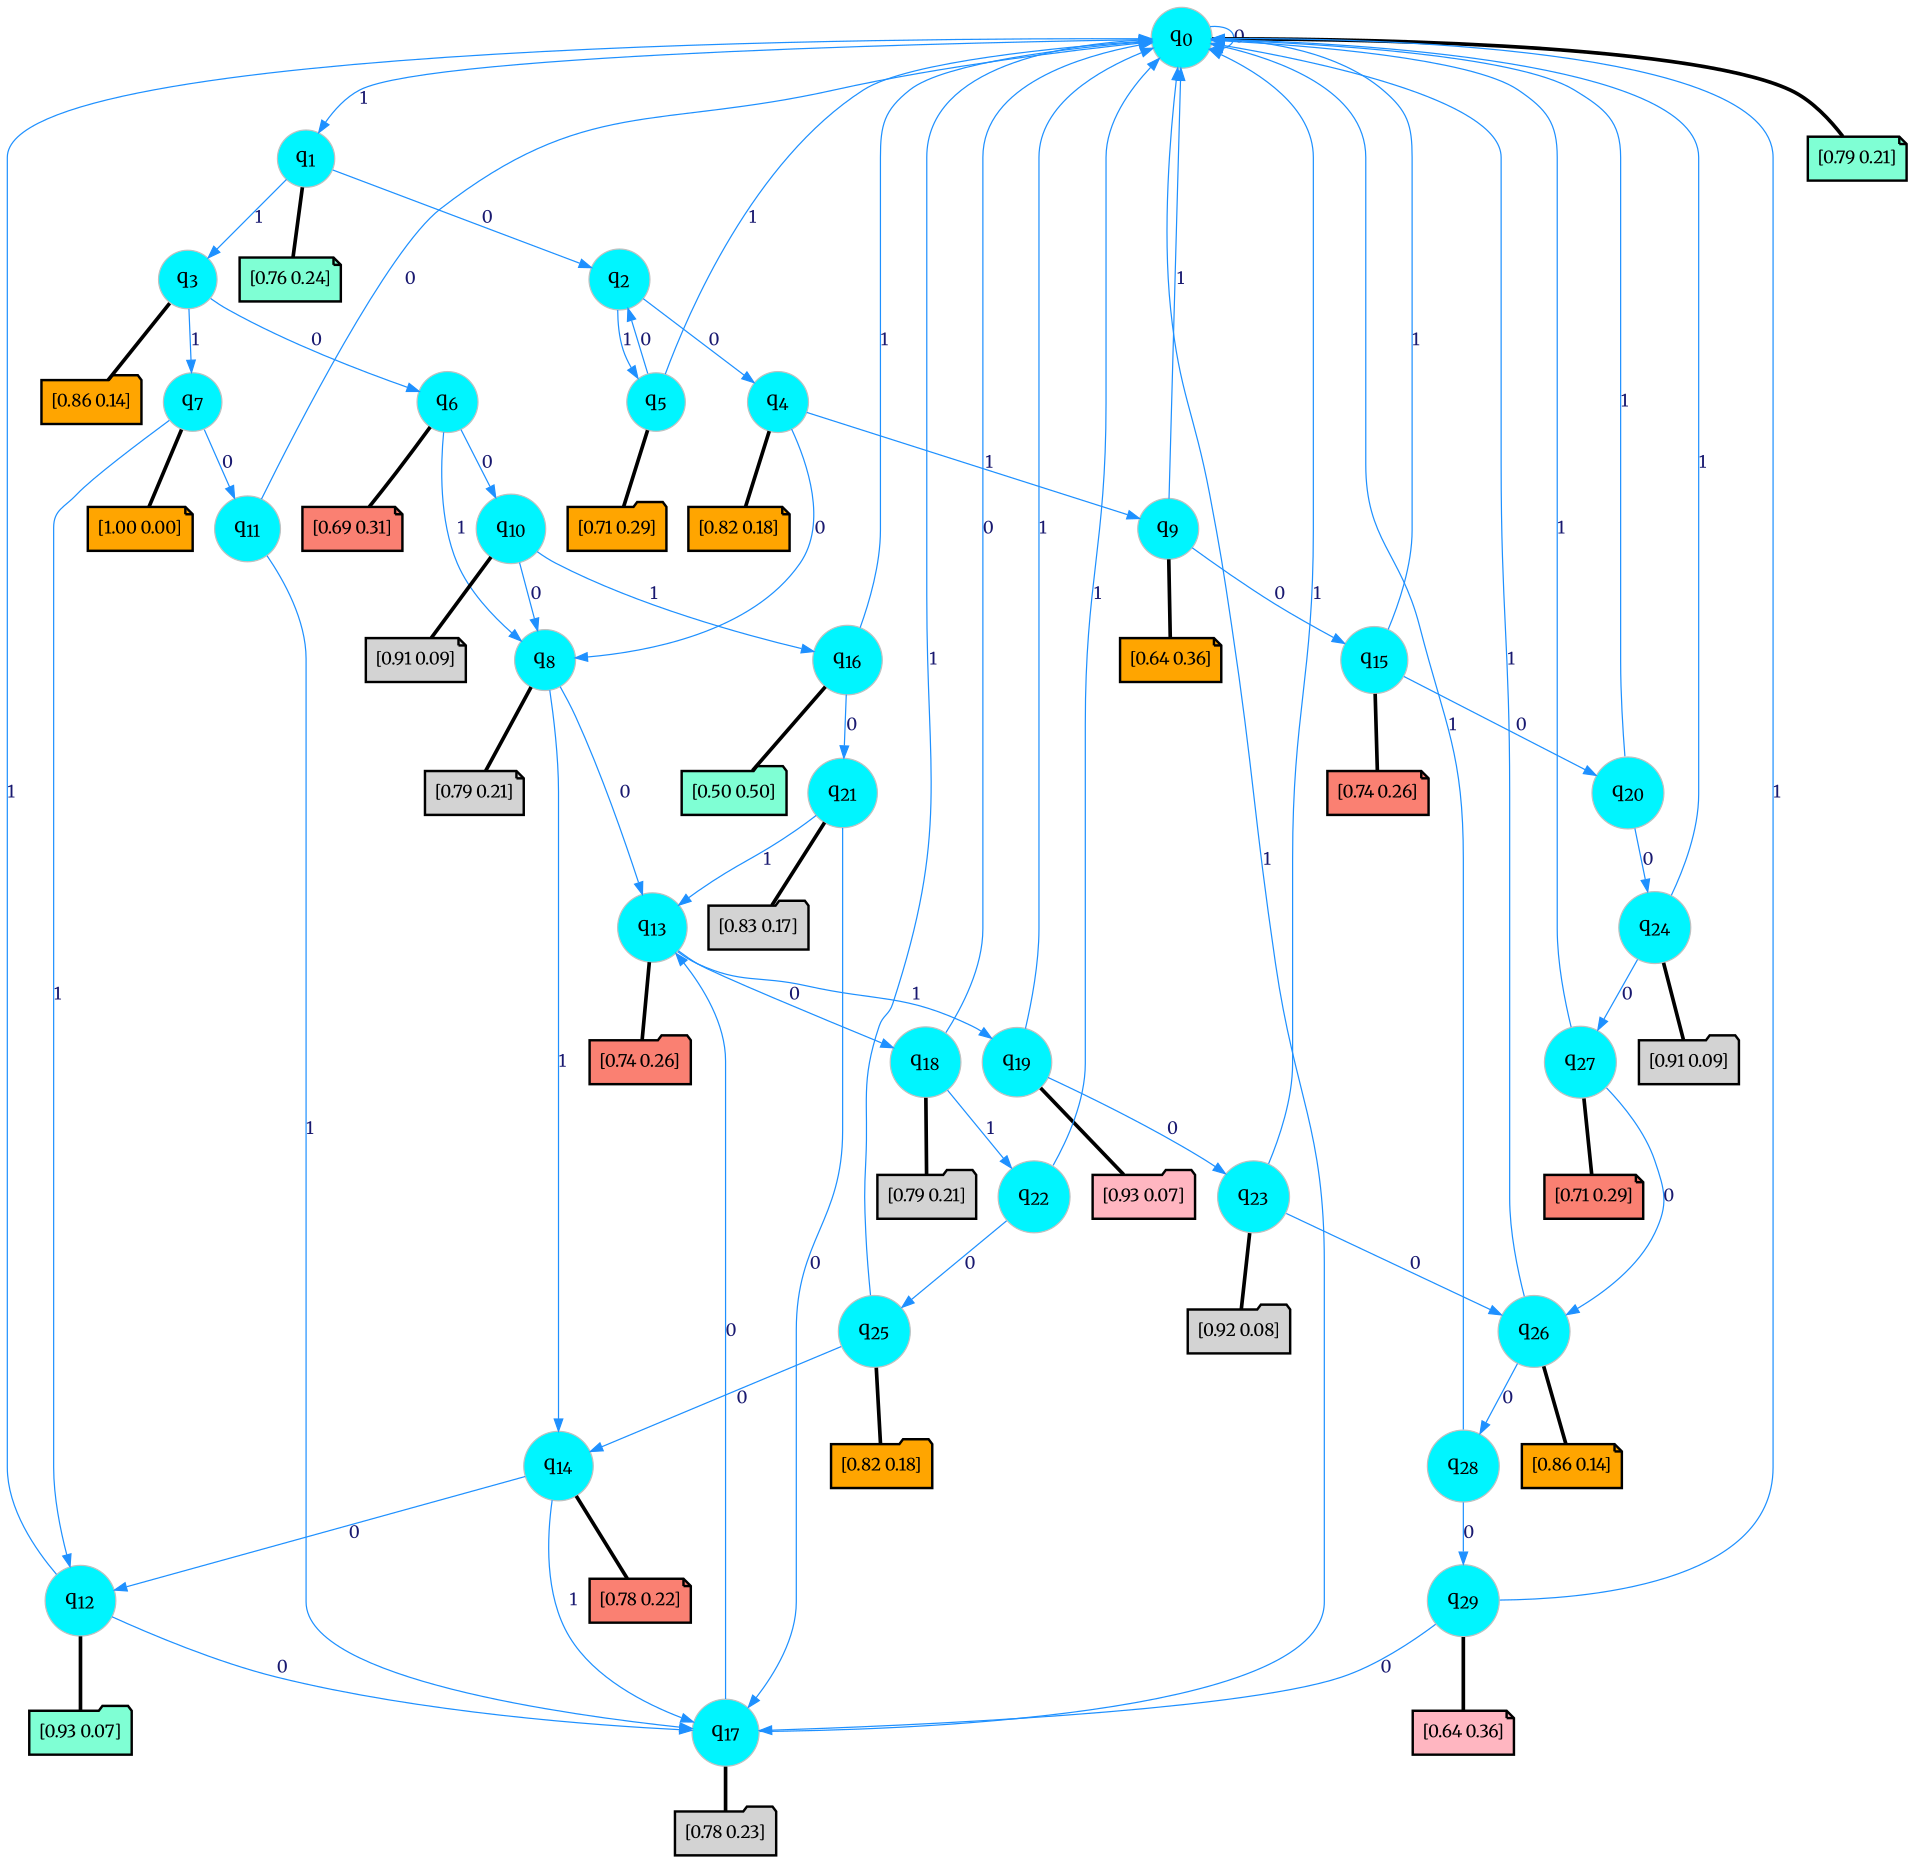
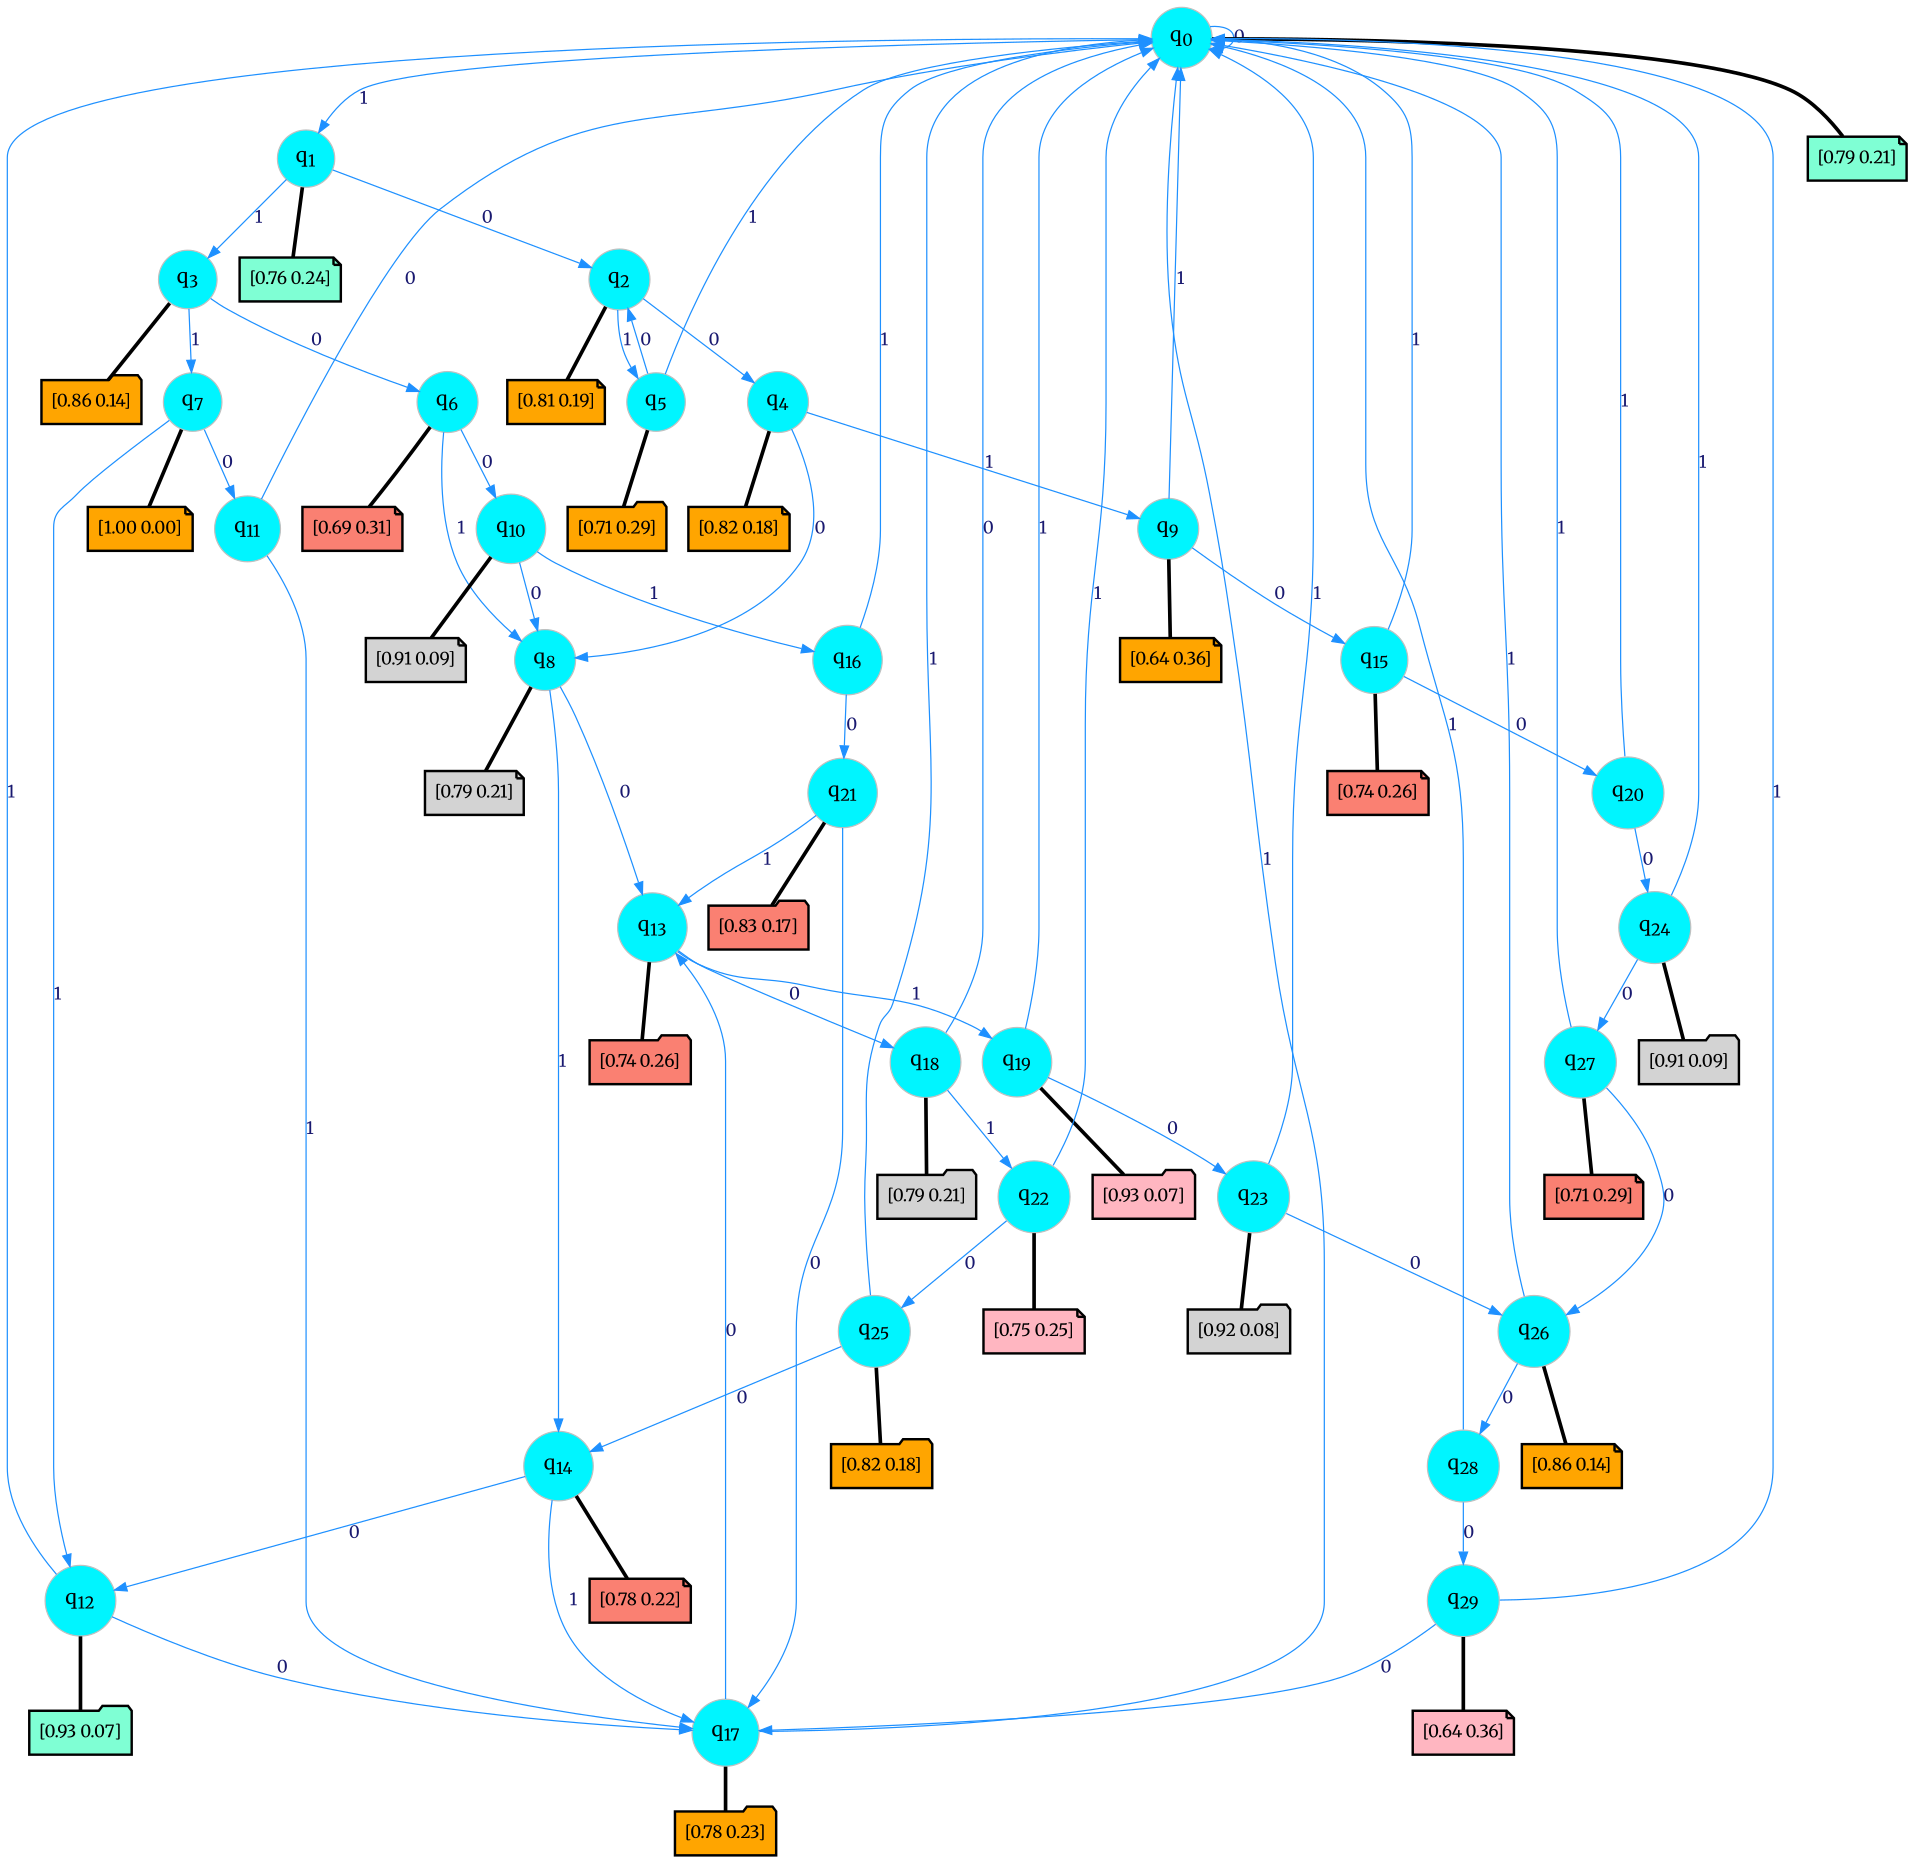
  digraph {
    fontname=Merriweather
    rankdir=TD
    node [color=gray fillcolor=turquoise1 fontcolor=black fontname=Merriweather fontsize=16 fontweight=bold shape=circle style=filled]
    edge [arrowsize=1 color=dodgerblue1 fontcolor=midnightblue fontname=Merriweather fontweight=bold penwidth=1 style=solid weight=20]
    n1 [label=<q<SUB>0</SUB>>]
    n2 [label=<q<SUB>1</SUB>>]
    n3 [color=black fillcolor=aquamarine fontsize=14 label="[0.79 0.21]" penwidth=2 shape=note]
    n4 [label=<q<SUB>2</SUB>>]
    n5 [label=<q<SUB>3</SUB>>]
    n6 [color=black fillcolor=aquamarine fontsize=14 label="[0.76 0.24]" penwidth=2 shape=note]
    n7 [label=<q<SUB>4</SUB>>]
    n8 [label=<q<SUB>5</SUB>>]
+   n9 [color=black fillcolor=orange fontsize=14 label="[0.81 0.19]" penwidth=2 shape=note]
    n10 [label=<q<SUB>6</SUB>>]
    n11 [label=<q<SUB>7</SUB>>]
    n12 [color=black fillcolor=orange fontsize=14 label="[0.86 0.14]" penwidth=2 shape=folder]
    n13 [label=<q<SUB>8</SUB>>]
    n14 [label=<q<SUB>9</SUB>>]
    n15 [color=black fillcolor=orange fontsize=14 label="[0.82 0.18]" penwidth=2 shape=note]
    n16 [color=black fillcolor=orange fontsize=14 label="[0.71 0.29]" penwidth=2 shape=folder]
    n17 [label=<q<SUB>10</SUB>>]
    n18 [color=black fillcolor=salmon fontsize=14 label="[0.69 0.31]" penwidth=2 shape=note]
    n19 [label=<q<SUB>11</SUB>>]
    n20 [label=<q<SUB>12</SUB>>]
    n21 [color=black fillcolor=orange fontsize=14 label="[1.00 0.00]" penwidth=2 shape=note]
    n22 [label=<q<SUB>13</SUB>>]
    n23 [label=<q<SUB>14</SUB>>]
    n24 [color=black fillcolor=lightgrey fontsize=14 label="[0.79 0.21]" penwidth=2 shape=note]
    n25 [label=<q<SUB>15</SUB>>]
    n26 [color=black fillcolor=orange fontsize=14 label="[0.64 0.36]" penwidth=2 shape=note]
    n27 [label=<q<SUB>16</SUB>>]
    n28 [color=black fillcolor=lightgrey fontsize=14 label="[0.91 0.09]" penwidth=2 shape=note]
    n29 [label=<q<SUB>17</SUB>>]
    n30 [color=black fillcolor=aquamarine fontsize=14 label="[0.93 0.07]" penwidth=2 shape=folder]
    n31 [label=<q<SUB>18</SUB>>]
    n32 [label=<q<SUB>19</SUB>>]
    n33 [color=black fillcolor=salmon fontsize=14 label="[0.74 0.26]" penwidth=2 shape=folder]
    n34 [color=black fillcolor=salmon fontsize=14 label="[0.78 0.22]" penwidth=2 shape=note]
    n35 [label=<q<SUB>20</SUB>>]
    n36 [color=black fillcolor=salmon fontsize=14 label="[0.74 0.26]" penwidth=2 shape=note]
    n37 [label=<q<SUB>21</SUB>>]
-   n38 [color=black fillcolor=aquamarine fontsize=14 label="[0.50 0.50]" penwidth=2 shape=folder]
-   n39 [color=black fillcolor=lightgrey fontsize=14 label="[0.78 0.23]" penwidth=2 shape=folder]
+   n39 [color=black fillcolor=orange fontsize=14 label="[0.78 0.23]" penwidth=2 shape=folder]
    n40 [label=<q<SUB>22</SUB>>]
    n41 [color=black fillcolor=lightgrey fontsize=14 label="[0.79 0.21]" penwidth=2 shape=folder]
    n42 [label=<q<SUB>23</SUB>>]
    n43 [color=black fillcolor=lightpink fontsize=14 label="[0.93 0.07]" penwidth=2 shape=folder]
    n44 [label=<q<SUB>24</SUB>>]
-   n45 [color=black fillcolor=lightgrey fontsize=14 label="[0.83 0.17]" penwidth=2 shape=folder]
+   n45 [color=black fillcolor=salmon fontsize=14 label="[0.83 0.17]" penwidth=2 shape=folder]
    n46 [label=<q<SUB>25</SUB>>]
+   n47 [color=black fillcolor=lightpink fontsize=14 label="[0.75 0.25]" penwidth=2 shape=note]
    n48 [label=<q<SUB>26</SUB>>]
    n49 [color=black fillcolor=lightgrey fontsize=14 label="[0.92 0.08]" penwidth=2 shape=folder]
    n50 [label=<q<SUB>27</SUB>>]
    n51 [color=black fillcolor=lightgrey fontsize=14 label="[0.91 0.09]" penwidth=2 shape=folder]
    n52 [color=black fillcolor=orange fontsize=14 label="[0.82 0.18]" penwidth=2 shape=folder]
    n53 [label=<q<SUB>28</SUB>>]
    n54 [color=black fillcolor=orange fontsize=14 label="[0.86 0.14]" penwidth=2 shape=note]
    n55 [color=black fillcolor=salmon fontsize=14 label="[0.71 0.29]" penwidth=2 shape=note]
    n56 [label=<q<SUB>29</SUB>>]
    n57 [color=black fillcolor=lightpink fontsize=14 label="[0.64 0.36]" penwidth=2 shape=note]
    n1 -> n1 [label=0]
    n1 -> n2 [label=1]
    n1 -> n3 [arrowhead=none color=black penwidth=3]
    n2 -> n4 [label=0]
    n2 -> n5 [label=1]
    n2 -> n6 [arrowhead=none color=black penwidth=3 style=bold]
    n4 -> n7 [label=0 style=bold]
    n4 -> n8 [label=1]
+   n4 -> n9 [arrowhead=none color=black penwidth=3]
    n5 -> n10 [label=0 style=bold]
    n5 -> n11 [label=1]
    n5 -> n12 [arrowhead=none color=black penwidth=3]
    n7 -> n13 [label=0 style=bold]
    n7 -> n14 [label=1]
    n7 -> n15 [arrowhead=none color=black penwidth=3 style=bold]
    n8 -> n1 [label=1]
    n8 -> n4 [label=0 style=bold]
    n8 -> n16 [arrowhead=none color=black penwidth=3 style=bold]
    n10 -> n13 [label=1]
    n10 -> n17 [label=0 style=bold]
    n10 -> n18 [arrowhead=none color=black penwidth=3 style=bold]
    n11 -> n19 [label=0 style=bold]
    n11 -> n20 [label=1 style=bold]
    n11 -> n21 [arrowhead=none color=black penwidth=3]
    n13 -> n22 [label=0]
    n13 -> n23 [label=1 style=bold]
    n13 -> n24 [arrowhead=none color=black penwidth=3]
    n14 -> n1 [label=1 style=bold]
    n14 -> n25 [label=0]
    n14 -> n26 [arrowhead=none color=black penwidth=3 style=bold]
    n17 -> n13 [label=0]
    n17 -> n27 [label=1]
    n17 -> n28 [arrowhead=none color=black penwidth=3]
    n19 -> n1 [label=0 style=bold]
    n19 -> n29 [label=1]
    n20 -> n1 [label=1 style=bold]
    n20 -> n29 [label=0 style=bold]
    n20 -> n30 [arrowhead=none color=black penwidth=3 style=bold]
    n22 -> n31 [label=0 style=bold]
    n22 -> n32 [label=1]
    n22 -> n33 [arrowhead=none color=black penwidth=3 style=bold]
    n23 -> n20 [label=0 style=bold]
    n23 -> n29 [label=1 style=bold]
    n23 -> n34 [arrowhead=none color=black penwidth=3 style=bold]
    n25 -> n1 [label=1]
    n25 -> n35 [label=0 style=bold]
    n25 -> n36 [arrowhead=none color=black penwidth=3]
    n27 -> n1 [label=1]
    n27 -> n37 [label=0 style=bold]
-   n27 -> n38 [arrowhead=none color=black penwidth=3]
    n29 -> n1 [label=1 style=bold]
    n29 -> n22 [label=0]
    n29 -> n39 [arrowhead=none color=black penwidth=3]
    n31 -> n1 [label=0 style=bold]
    n31 -> n40 [label=1]
    n31 -> n41 [arrowhead=none color=black penwidth=3]
    n32 -> n1 [label=1 style=bold]
    n32 -> n42 [label=0 style=bold]
    n32 -> n43 [arrowhead=none color=black penwidth=3]
    n35 -> n1 [label=1]
    n35 -> n44 [label=0 style=bold]
    n37 -> n22 [label=1 style=bold]
    n37 -> n29 [label=0]
    n37 -> n45 [arrowhead=none color=black penwidth=3]
    n40 -> n1 [label=1]
    n40 -> n46 [label=0]
+   n40 -> n47 [arrowhead=none color=black penwidth=3 style=bold]
    n42 -> n1 [label=1]
    n42 -> n48 [label=0 style=bold]
    n42 -> n49 [arrowhead=none color=black penwidth=3 style=bold]
    n44 -> n1 [label=1]
    n44 -> n50 [label=0 style=bold]
    n44 -> n51 [arrowhead=none color=black penwidth=3]
    n46 -> n1 [label=1]
    n46 -> n23 [label=0]
    n46 -> n52 [arrowhead=none color=black penwidth=3]
    n48 -> n1 [label=1]
    n48 -> n53 [label=0 style=bold]
    n48 -> n54 [arrowhead=none color=black penwidth=3]
    n50 -> n1 [label=1 style=bold]
    n50 -> n48 [label=0 style=bold]
    n50 -> n55 [arrowhead=none color=black penwidth=3 style=bold]
    n53 -> n1 [label=1 style=bold]
    n53 -> n56 [label=0]
    n56 -> n1 [label=1]
    n56 -> n29 [label=0]
    n56 -> n57 [arrowhead=none color=black penwidth=3]
  }
